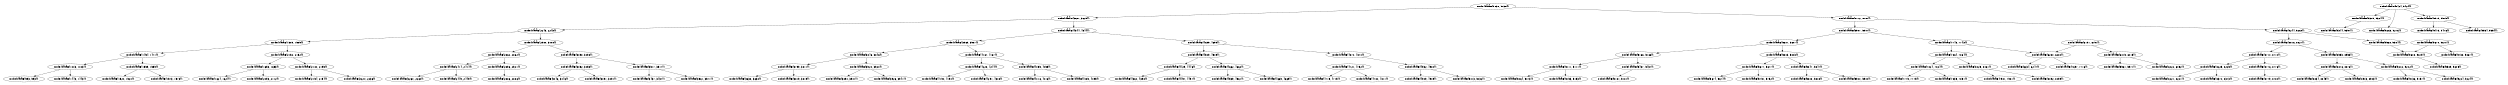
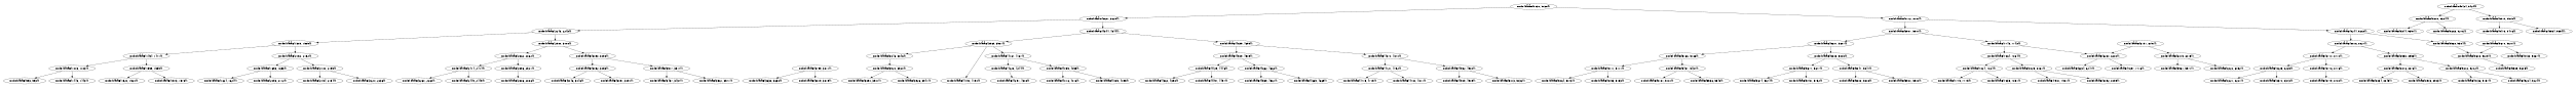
  digraph {
    n1 [label="Node{data=[5038, 5038]}"]
    n2 [label="Node{data=[3607, 3625]}"]
    n3 [label="Node{data=[8172, 8181]}"]
    n4 [label="Node{data=[2243, 2243]}"]
    n5 [label="Node{data=[4344, 4344]}"]
    n6 [label="Node{data=[5907, 5907]}"]
    n7 [label="Node{data=[9244, 9260]}"]
    n8 [label="Node{data=[1589, 1589]}"]
    n9 [label="Node{data=[2980, 3008]}"]
    n10 [label="Node{data=[3969, 3987]}"]
    n11 [label="Node{data=[4699, 4699]}"]
    n12 [label="Node{data=[1454, 1471]}"]
    n13 [label="Node{data=[2152, 2152]}"]
    n14 [label="Node{data=[2862, 2862]}"]
    n15 [label="Node{data=[3098, 3098]}"]
    n16 [label="Node{data=[1003, 1003]}"]
    n17 [label="Node{data=[1559, 1559]}"]
    n18 [label="Node{data=[1653, 1653]}"]
    n19 [label="Node{data=[2180, 2195]}"]
    n20 [label="Node{data=[993, 993]}"]
    n21 [label="Node{data=[1443, 1443]}"]
    n22 [label="Node{data=[1520, 1520]}"]
    n23 [label="Node{data=[1573, 1573]}"]
    n24 [label="Node{data=[1624, 1624]}"]
    n25 [label="Node{data=[2093, 2112]}"]
    n26 [label="Node{data=[2154, 2154]}"]
    n27 [label="Node{data=[2220, 2236]}"]
    n28 [label="Node{data=[2414, 2414]}"]
    n29 [label="Node{data=[2896, 2921]}"]
    n30 [label="Node{data=[3052, 3053]}"]
    n31 [label="Node{data=[3517, 3517]}"]
    n32 [label="Node{data=[2260, 2260]}"]
    n33 [label="Node{data=[2449, 2449]}"]
    n34 [label="Node{data=[2886, 2886]}"]
    n35 [label="Node{data=[3046, 3046]}"]
    n36 [label="Node{data=[3091, 3091]}"]
    n37 [label="Node{data=[3437, 3437]}"]
    n38 [label="Node{data=[3561, 3571]}"]
    n39 [label="Node{data=[3846, 3846]}"]
    n40 [label="Node{data=[4167, 4167]}"]
    n41 [label="Node{data=[4509, 4509]}"]
    n42 [label="Node{data=[4870, 4870]}"]
    n43 [label="Node{data=[3799, 3811]}"]
    n44 [label="Node{data=[3920, 3920]}"]
    n45 [label="Node{data=[4055, 4055]}"]
    n46 [label="Node{data=[4228, 4244]}"]
    n47 [label="Node{data=[3638, 3638]}"]
    n48 [label="Node{data=[3819, 3819]}"]
    n49 [label="Node{data=[3890, 3901]}"]
    n50 [label="Node{data=[3926, 3941]}"]
    n51 [label="Node{data=[4016, 4016]}"]
    n52 [label="Node{data=[4085, 4095]}"]
    n53 [label="Node{data=[4190, 4190]}"]
    n54 [label="Node{data=[4291, 4308]}"]
    n55 [label="Node{data=[4429, 4446]}"]
    n56 [label="Node{data=[4662, 4662]}"]
    n57 [label="Node{data=[4721, 4752]}"]
    n58 [label="Node{data=[4932, 4980]}"]
    n59 [label="Node{data=[4360, 4398]}"]
    n60 [label="Node{data=[4497, 4497]}"]
    n61 [label="Node{data=[4539, 4561]}"]
    n62 [label="Node{data=[4669, 4669]}"]
    n63 [label="Node{data=[4715, 4715]}"]
    n64 [label="Node{data=[4780, 4811]}"]
    n65 [label="Node{data=[4909, 4909]}"]
    n66 [label="Node{data=[5013, 5032]}"]
    n67 [label="Node{data=[5607, 5607]}"]
    n68 [label="Node{data=[7743, 7743]}"]
    n69 [label="Node{data=[8816, 8827]}"]
    n70 [label="Node{data=[9568, 9584]}"]
    n71 [label="Node{data=[5166, 5166]}"]
    n72 [label="Node{data=[5803, 5803]}"]
    n73 [label="Node{data=[7864, 7864]}"]
    n74 [label="Node{data=[6280, 6280]}"]
    n75 [label="Node{data=[5111, 5111]}"]
    n76 [label="Node{data=[5437, 5437]}"]
    n77 [label="Node{data=[5677, 5677]}"]
    n78 [label="Node{data=[5847, 5847]}"]
    n79 [label="Node{data=[5064, 5073]}"]
    n80 [label="Node{data=[5153, 5153]}"]
    n81 [label="Node{data=[5181, 5181]}"]
+   n82 [label="Node{data=[5536, 5548]}"]
    n83 [label="Node{data=[5674, 5674]}"]
    n84 [label="Node{data=[5751, 5752]}"]
    n85 [label="Node{data=[5808, 5808]}"]
    n86 [label="Node{data=[5900, 5900]}"]
    n87 [label="Node{data=[6191, 6191]}"]
    n88 [label="Node{data=[6015, 6015]}"]
    n89 [label="Node{data=[7824, 7824]}"]
    n90 [label="Node{data=[8025, 8061]}"]
    n91 [label="Node{data=[5961, 5971]}"]
    n92 [label="Node{data=[6022, 6052]}"]
    n93 [label="Node{data=[6234, 6247]}"]
    n94 [label="Node{data=[7697, 7716]}"]
    n95 [label="Node{data=[7775, 7775]}"]
    n96 [label="Node{data=[7835, 7851]}"]
    n97 [label="Node{data=[7981, 7981]}"]
    n98 [label="Node{data=[8092, 8099]}"]
    n99 [label="Node{data=[8710, 8710]}"]
    n100 [label="Node{data=[8953, 8953]}"]
    n101 [label="Node{data=[9608, 9619]}"]
    n102 [label="Node{data=[8225, 8225]}"]
    n103 [label="Node{data=[8776, 8776]}"]
    n104 [label="Node{data=[8876, 8876]}"]
    n105 [label="Node{data=[9202, 9202]}"]
    n106 [label="Node{data=[8221, 8221]}"]
    n107 [label="Node{data=[8370, 8373]}"]
    n108 [label="Node{data=[8779, 8780]}"]
    n109 [label="Node{data=[8834, 8845]}"]
    n110 [label="Node{data=[8903, 8903]}"]
    n111 [label="Node{data=[9136, 9157]}"]
    n112 [label="Node{data=[9224, 9224]}"]
    n113 [label="Node{data=[9424, 9424]}"]
    n114 [label="Node{data=[9305, 9324]}"]
    n115 [label="Node{data=[9519, 9519]}"]
    n116 [label="Node{data=[9589, 9605]}"]
    n117 [label="Node{data=[9265, 9276]}"]
    n118 [label="Node{data=[9344, 9397]}"]
    n119 [label="Node{data=[9475, 9476]}"]
    n120 [label="Node{data=[9554, 9554]}"]
    n121 [label="Node{data=[9670, 9670]}"]
    n122 [label="Node{data=[9738, 9867]}"]
    n1 -> n2
    n1 -> n3
    n2 -> n4
    n2 -> n5
    n3 -> n6
    n3 -> n7
    n4 -> n8
    n4 -> n9
    n5 -> n10
    n5 -> n11
    n6 -> n67
    n6 -> n68
    n7 -> n69
    n7 -> n70
    n8 -> n12
    n8 -> n13
    n9 -> n14
    n9 -> n15
    n10 -> n39
    n10 -> n40
    n11 -> n41
    n11 -> n42
    n12 -> n16
    n12 -> n17
    n13 -> n18
    n13 -> n19
    n14 -> n28
    n14 -> n29
    n15 -> n30
    n15 -> n31
    n16 -> n20
    n16 -> n21
    n17 -> n22
    n17 -> n23
    n18 -> n24
    n18 -> n25
    n19 -> n26
    n19 -> n27
    n28 -> n32
    n28 -> n33
    n29 -> n34
    n30 -> n35
    n30 -> n36
    n31 -> n37
    n31 -> n38
-   n39 -> n43
    n39 -> n44
    n40 -> n45
    n40 -> n46
    n41 -> n55
    n41 -> n56
+   n42 -> n57
    n42 -> n58
    n43 -> n47
    n43 -> n48
    n44 -> n49
    n44 -> n50
    n45 -> n51
    n45 -> n52
-   n46 -> n53
+   n10 -> n53
    n46 -> n54
    n55 -> n59
    n55 -> n60
    n56 -> n61
    n56 -> n62
    n57 -> n63
    n57 -> n64
    n58 -> n65
    n58 -> n66
    n67 -> n71
    n67 -> n72
    n68 -> n73
    n68 -> n74
    n69 -> n99
    n69 -> n100
    n70 -> n101
    n71 -> n75
    n71 -> n76
    n72 -> n77
    n72 -> n78
    n73 -> n89
    n73 -> n90
    n74 -> n93
    n74 -> n94
    n75 -> n79
    n75 -> n80
    n76 -> n81
+   n76 -> n82
    n77 -> n83
    n77 -> n84
    n78 -> n85
    n78 -> n86
    n87 -> n74
    n87 -> n88
    n88 -> n91
    n88 -> n92
    n89 -> n95
    n89 -> n96
    n90 -> n97
    n90 -> n98
    n99 -> n102
    n99 -> n103
    n100 -> n104
    n100 -> n105
    n101 -> n116
    n102 -> n106
    n102 -> n107
    n103 -> n108
    n104 -> n109
    n104 -> n110
    n105 -> n111
    n105 -> n112
    n113 -> n114
    n113 -> n115
-   n113 -> n117
+   n114 -> n117
    n114 -> n118
    n115 -> n119
    n115 -> n120
    n121 -> n101
    n121 -> n122
  }
